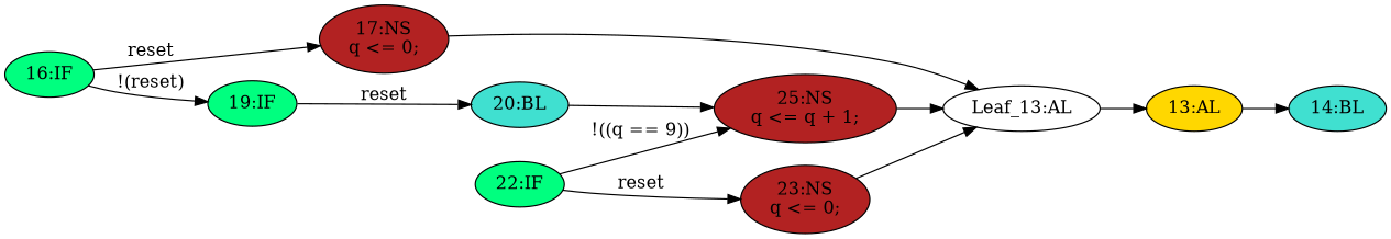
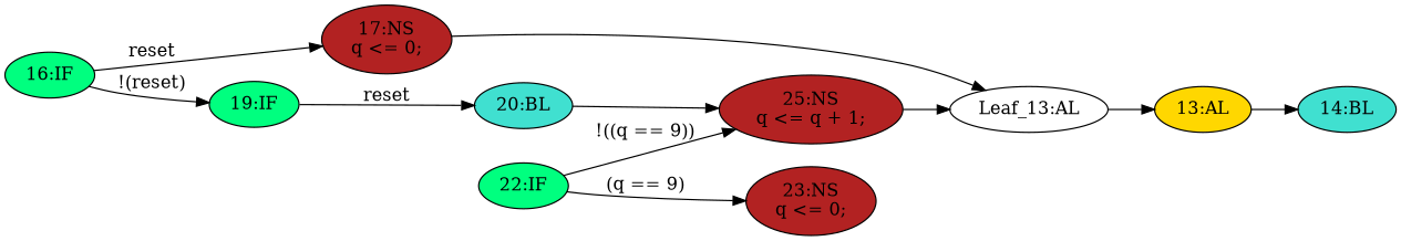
  strict digraph {
    rankdir=LR
    node [fillcolor=springgreen statements="[]" style=filled typ=IfStatement]
    edge [cond="[]" lineno=None]
    n1 [ast="<pyverilog.vparser.ast.IfStatement object at 0x7fb8d7596810>" label="16:IF"]
    n2 [ast="<pyverilog.vparser.ast.IfStatement object at 0x7fb8d75e34d0>" label="19:IF"]
    n3 [ast="<pyverilog.vparser.ast.NonblockingSubstitution object at 0x7fb8d7596750>" fillcolor=firebrick label="17:NS\nq <= 0;" statements="[<pyverilog.vparser.ast.NonblockingSubstitution object at 0x7fb8d7596750>]" typ=NonblockingSubstitution]
    n4 [ast="<pyverilog.vparser.ast.Block object at 0x7fb8d75e33d0>" fillcolor=turquoise label="20:BL" typ=Block]
    n5 [def_var="['q']" label="Leaf_13:AL" fillcolor="" statements="" style="" typ=""]
    n6 [ast="<pyverilog.vparser.ast.NonblockingSubstitution object at 0x7fb8d75fd6d0>" fillcolor=firebrick label="25:NS\nq <= q + 1;" statements="[<pyverilog.vparser.ast.NonblockingSubstitution object at 0x7fb8d75fd6d0>]" typ=NonblockingSubstitution]
    n7 [ast="<pyverilog.vparser.ast.Always object at 0x7fb8d78b5790>" clk_sens=True fillcolor=gold label="13:AL" sens="['clk', 'reset']" typ=Always use_var="['q', 'reset', 'slowena']"]
    n8 [ast="<pyverilog.vparser.ast.IfStatement object at 0x7fb8d758ebd0>" label="22:IF"]
    n9 [ast="<pyverilog.vparser.ast.NonblockingSubstitution object at 0x7fb8d758e4d0>" fillcolor=firebrick label="23:NS\nq <= 0;" statements="[<pyverilog.vparser.ast.NonblockingSubstitution object at 0x7fb8d758e4d0>]" typ=NonblockingSubstitution]
    n10 [ast="<pyverilog.vparser.ast.Block object at 0x7fb8d78b50d0>" fillcolor=turquoise label="14:BL" typ=Block]
    n1 -> n2 [cond="['reset']" label="!(reset)" lineno=16]
    n1 -> n3 [cond="['reset']" label=reset lineno=16]
    n2 -> n4 [cond="['slowena']" label=reset lineno=19]
    n3 -> n5
    n4 -> n6
    n5 -> n7 [cond="" lineno=""]
    n6 -> n5
    n7 -> n10
    n8 -> n6 [cond="['q']" label="!((q == 9))" lineno=22]
-   n8 -> n9 [cond="['q']" label=reset lineno=22]
-   n9 -> n5
+   n8 -> n9 [cond="['q']" label="(q == 9)" lineno=22]
  }
